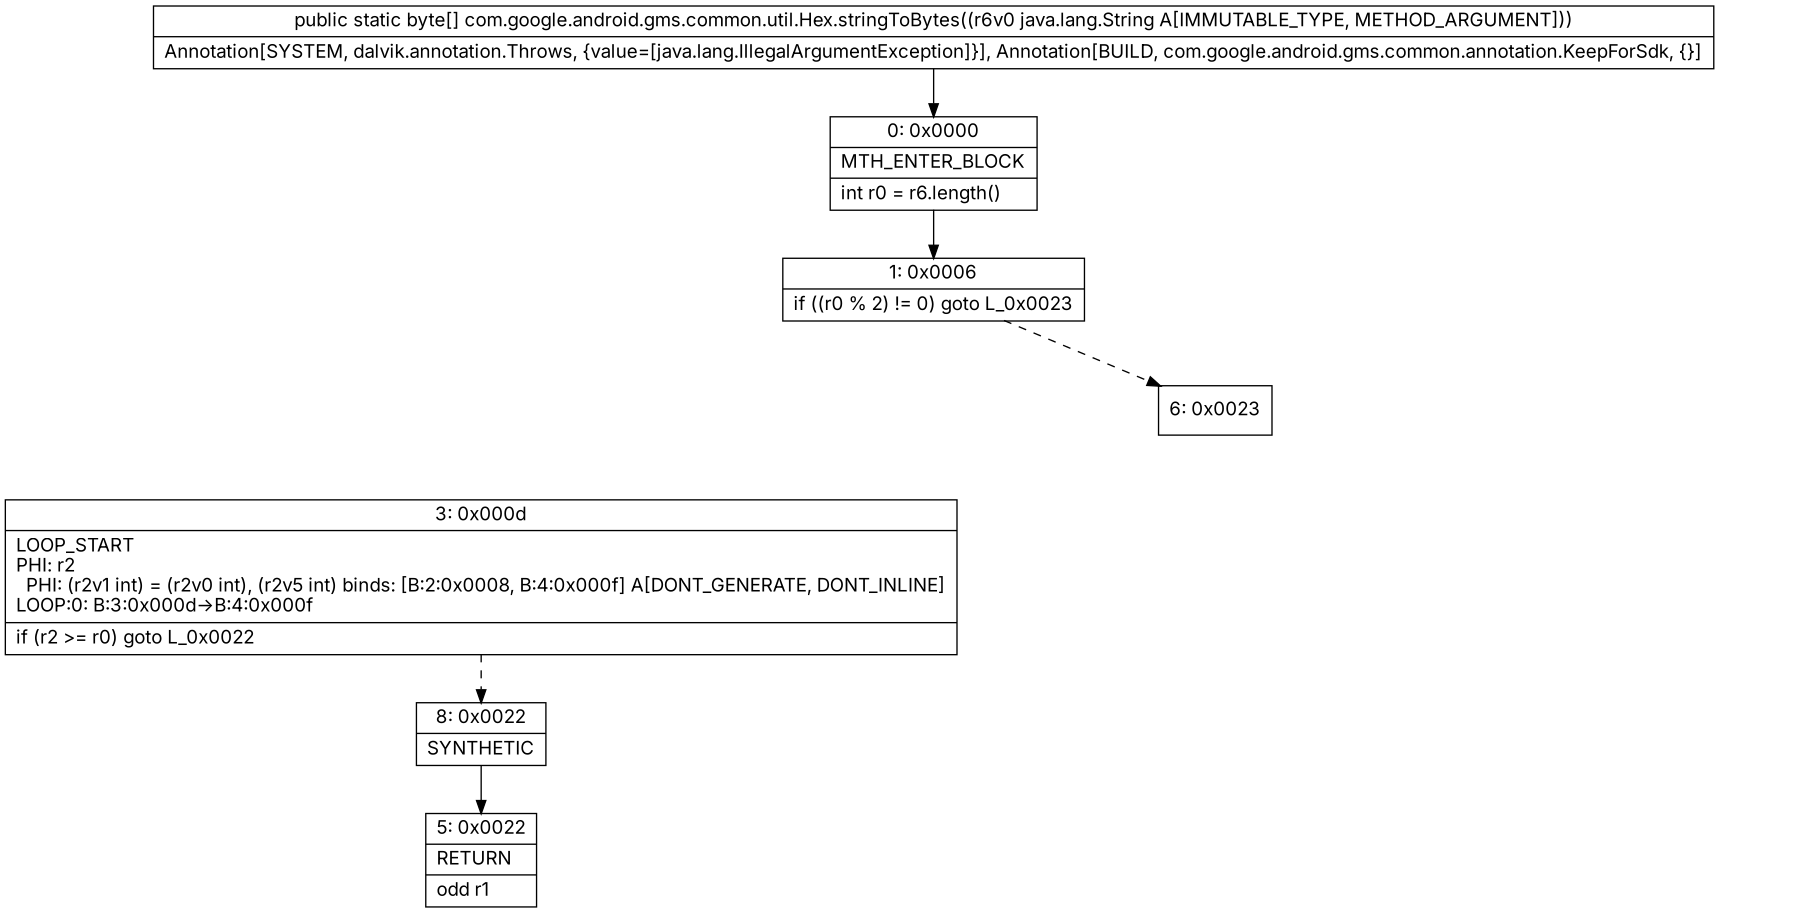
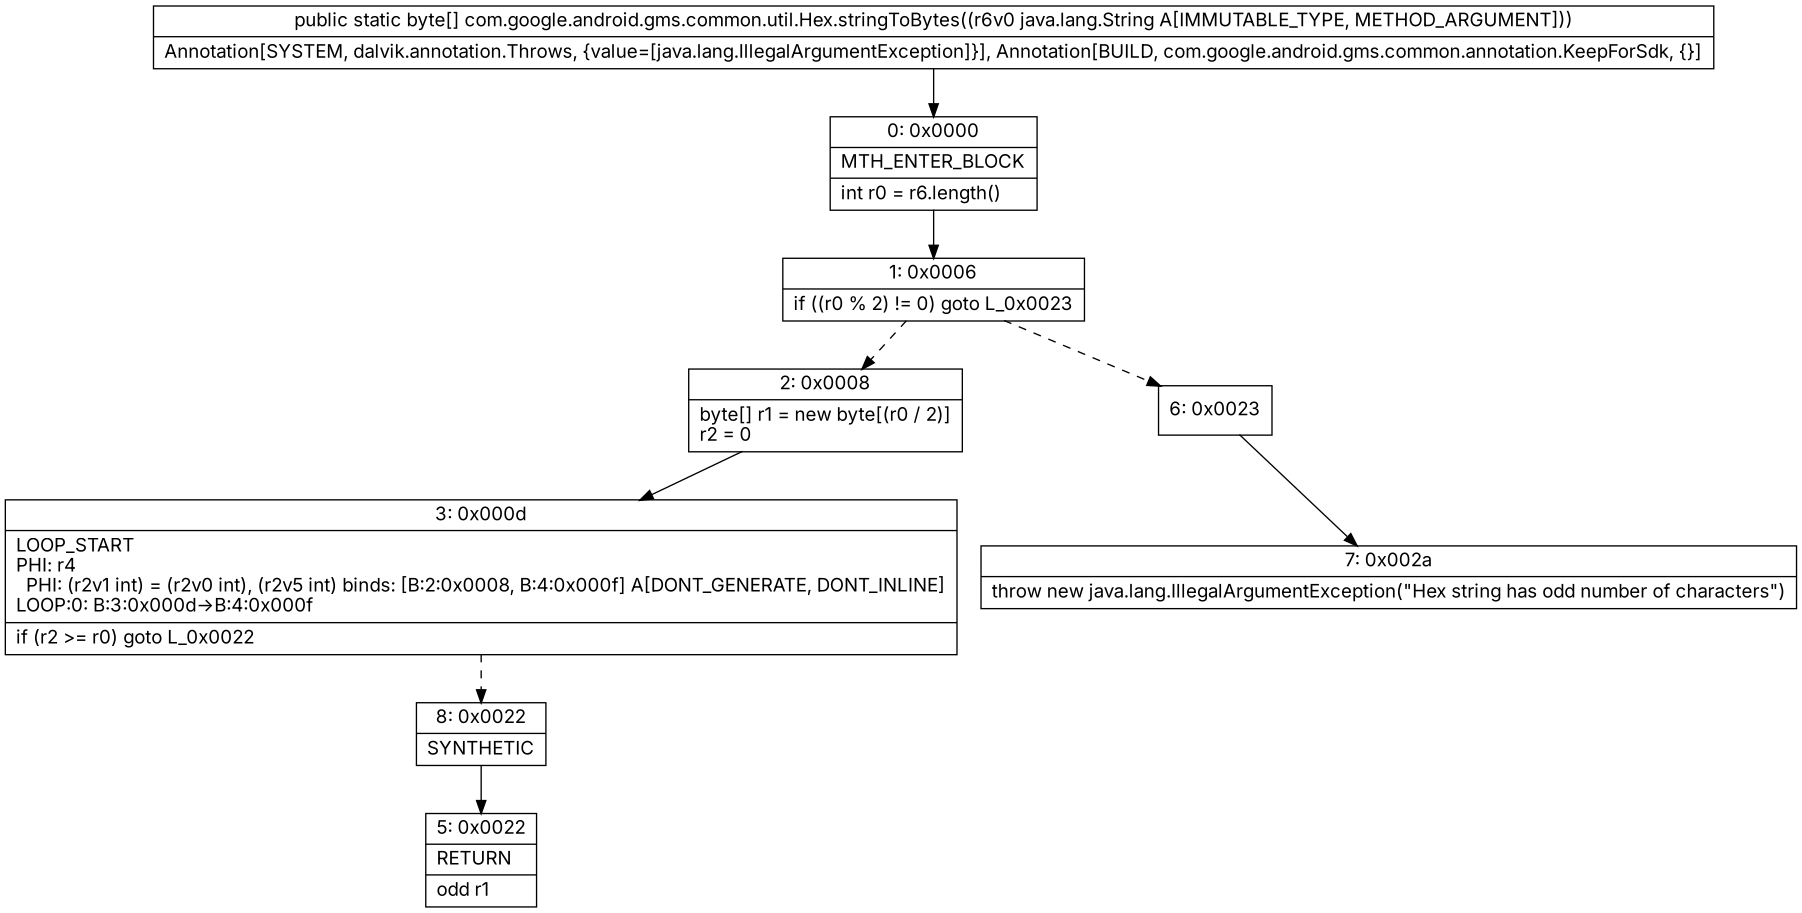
  digraph {
    fontname=Inter
    node [fontname=Inter shape=record]
    edge [fontname=Inter]
    n1 [label="{0\:\ 0x0000|MTH_ENTER_BLOCK\l|int r0 = r6.length()\l}"]
    n2 [label="{1\:\ 0x0006|if ((r0 % 2) != 0) goto L_0x0023\l}"]
+   n3 [label="{2\:\ 0x0008|byte[] r1 = new byte[(r0 \/ 2)]\lr2 = 0\l}"]
    n4 [label="{6\:\ 0x0023}"]
-   n5 [label="{3\:\ 0x000d|LOOP_START\lPHI: r2 \l  PHI: (r2v1 int) = (r2v0 int), (r2v5 int) binds: [B:2:0x0008, B:4:0x000f] A[DONT_GENERATE, DONT_INLINE]\lLOOP:0: B:3:0x000d\-\>B:4:0x000f\l|if (r2 \>= r0) goto L_0x0022\l}"]
+   n5 [label="{3\:\ 0x000d|LOOP_START\lPHI: r4 \l  PHI: (r2v1 int) = (r2v0 int), (r2v5 int) binds: [B:2:0x0008, B:4:0x000f] A[DONT_GENERATE, DONT_INLINE]\lLOOP:0: B:3:0x000d\-\>B:4:0x000f\l|if (r2 \>= r0) goto L_0x0022\l}"]
+   n6 [label="{7\:\ 0x002a|throw new java.lang.IllegalArgumentException(\"Hex string has odd number of characters\")\l}"]
    n7 [label="{8\:\ 0x0022|SYNTHETIC\l}"]
    n8 [label="{5\:\ 0x0022|RETURN\l|odd r1\l}"]
    n9 [label="{public static byte[] com.google.android.gms.common.util.Hex.stringToBytes((r6v0 java.lang.String A[IMMUTABLE_TYPE, METHOD_ARGUMENT]))  | Annotation[SYSTEM, dalvik.annotation.Throws, \{value=[java.lang.IllegalArgumentException]\}], Annotation[BUILD, com.google.android.gms.common.annotation.KeepForSdk, \{\}]\l}"]
    n1 -> n2
+   n2 -> n3 [style=dashed]
    n2 -> n4 [style=dashed]
+   n3 -> n5
+   n4 -> n6
    n5 -> n7 [style=dashed]
    n7 -> n8
    n9 -> n1
  }
